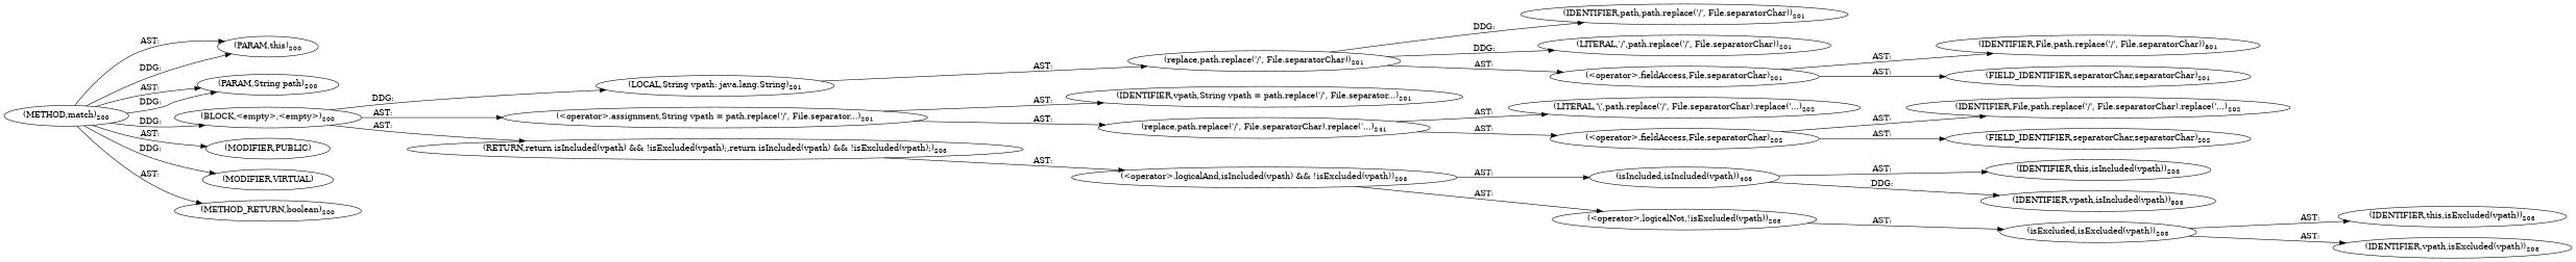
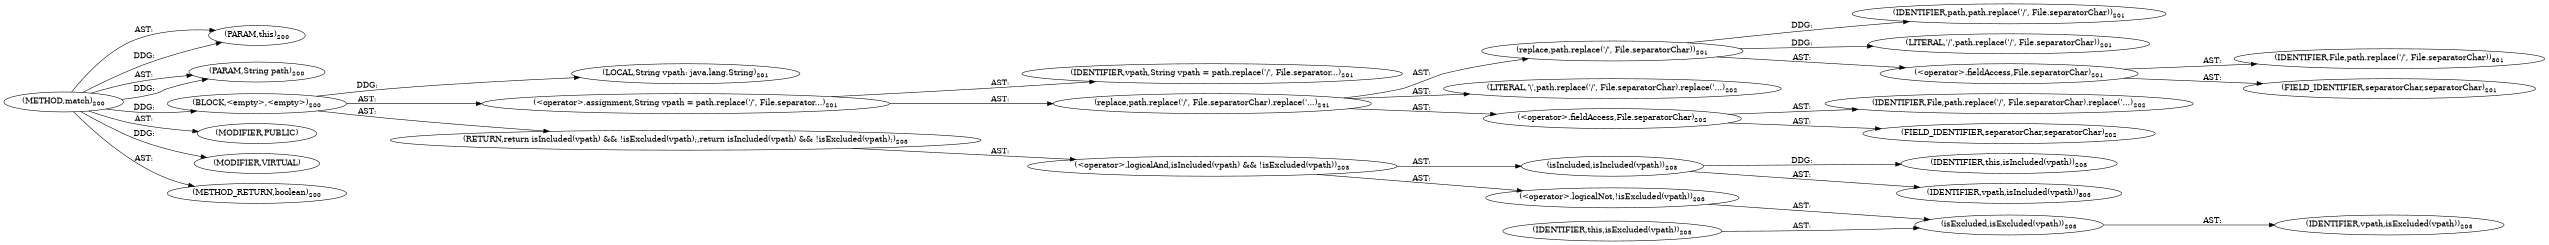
  digraph {
    rankdir=LR
    n1 [label=<(METHOD,match)<SUB>200</SUB>>]
    n2 [label=<(PARAM,this)<SUB>200</SUB>>]
    n3 [label=<(PARAM,String path)<SUB>200</SUB>>]
    n4 [label=<(BLOCK,&lt;empty&gt;,&lt;empty&gt;)<SUB>200</SUB>>]
    n5 [label=<(MODIFIER,PUBLIC)>]
    n6 [label=<(MODIFIER,VIRTUAL)>]
    n7 [label=<(METHOD_RETURN,boolean)<SUB>200</SUB>>]
    n8 [label=<(LOCAL,String vpath: java.lang.String)<SUB>201</SUB>>]
    n9 [label=<(&lt;operator&gt;.assignment,String vpath = path.replace('/', File.separator...)<SUB>201</SUB>>]
    n10 [label=<(RETURN,return isIncluded(vpath) &amp;&amp; !isExcluded(vpath);,return isIncluded(vpath) &amp;&amp; !isExcluded(vpath);)<SUB>203</SUB>>]
    n11 [label=<(IDENTIFIER,vpath,String vpath = path.replace('/', File.separator...)<SUB>201</SUB>>]
    n12 [label=<(replace,path.replace('/', File.separatorChar).replace('...)<SUB>241</SUB>>]
    n13 [label=<(&lt;operator&gt;.logicalAnd,isIncluded(vpath) &amp;&amp; !isExcluded(vpath))<SUB>203</SUB>>]
    n14 [label=<(replace,path.replace('/', File.separatorChar))<SUB>201</SUB>>]
    n15 [label=<(LITERAL,'\\',path.replace('/', File.separatorChar).replace('...)<SUB>202</SUB>>]
    n16 [label=<(&lt;operator&gt;.fieldAccess,File.separatorChar)<SUB>202</SUB>>]
    n17 [label=<(IDENTIFIER,path,path.replace('/', File.separatorChar))<SUB>201</SUB>>]
    n18 [label=<(LITERAL,'/',path.replace('/', File.separatorChar))<SUB>201</SUB>>]
    n19 [label=<(&lt;operator&gt;.fieldAccess,File.separatorChar)<SUB>201</SUB>>]
    n20 [label=<(IDENTIFIER,File,path.replace('/', File.separatorChar).replace('...)<SUB>202</SUB>>]
    n21 [label=<(FIELD_IDENTIFIER,separatorChar,separatorChar)<SUB>202</SUB>>]
    n22 [label=<(IDENTIFIER,File,path.replace('/', File.separatorChar))<SUB>801</SUB>>]
    n23 [label=<(FIELD_IDENTIFIER,separatorChar,separatorChar)<SUB>201</SUB>>]
-   n24 [label=<(isIncluded,isIncluded(vpath))<SUB>403</SUB>>]
+   n24 [label=<(isIncluded,isIncluded(vpath))<SUB>203</SUB>>]
    n25 [label=<(&lt;operator&gt;.logicalNot,!isExcluded(vpath))<SUB>203</SUB>>]
    n26 [label=<(IDENTIFIER,this,isIncluded(vpath))<SUB>203</SUB>>]
    n27 [label=<(IDENTIFIER,vpath,isIncluded(vpath))<SUB>803</SUB>>]
    n28 [label=<(isExcluded,isExcluded(vpath))<SUB>203</SUB>>]
    n29 [label=<(IDENTIFIER,this,isExcluded(vpath))<SUB>203</SUB>>]
    n30 [label=<(IDENTIFIER,vpath,isExcluded(vpath))<SUB>203</SUB>>]
    n1 -> n2 [label="AST: "]
    n1 -> n2 [label="DDG: "]
    n1 -> n3 [label="AST: "]
    n1 -> n3 [label="DDG: "]
    n1 -> n4 [label="DDG: "]
    n1 -> n5 [label="AST: "]
    n1 -> n6 [label="DDG: "]
    n1 -> n7 [label="AST: "]
    n4 -> n8 [label="DDG: "]
    n4 -> n9 [label="AST: "]
    n4 -> n10 [label="AST: "]
    n9 -> n11 [label="AST: "]
    n9 -> n12 [label="AST: "]
    n10 -> n13 [label="AST: "]
-   n8 -> n14 [label="AST: "]
+   n12 -> n14 [label="AST: "]
    n12 -> n15 [label="AST: "]
    n12 -> n16 [label="AST: "]
    n13 -> n24 [label="AST: "]
    n13 -> n25 [label="AST: "]
    n14 -> n17 [label="DDG: "]
    n14 -> n18 [label="DDG: "]
    n14 -> n19 [label="AST: "]
    n16 -> n20 [label="AST: "]
    n16 -> n21 [label="AST: "]
    n19 -> n22 [label="AST: "]
    n19 -> n23 [label="AST: "]
-   n24 -> n26 [label="AST: "]
-   n24 -> n27 [label="DDG: "]
+   n24 -> n26 [label="DDG: "]
+   n24 -> n27 [label="AST: "]
    n25 -> n28 [label="AST: "]
-   n28 -> n29 [label="AST: "]
+   n29 -> n28 [label="AST: "]
    n28 -> n30 [label="AST: "]
  }
